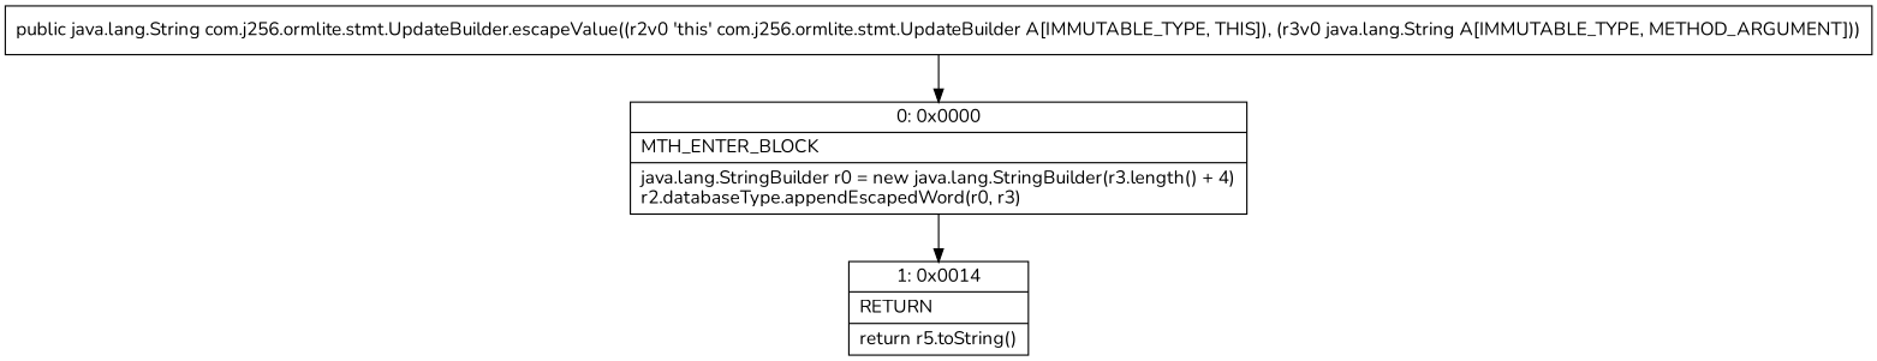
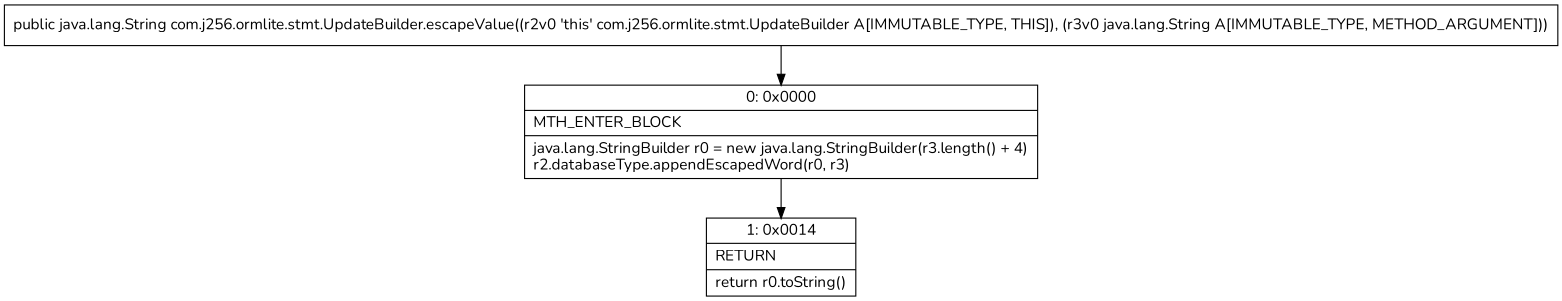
  digraph {
    fontname=Nunito
    node [shape=record fontname=Nunito]
    edge [fontname=Nunito]
    n1 [label="{0\:\ 0x0000|MTH_ENTER_BLOCK\l|java.lang.StringBuilder r0 = new java.lang.StringBuilder(r3.length() + 4)\lr2.databaseType.appendEscapedWord(r0, r3)\l}"]
-   n2 [label="{1\:\ 0x0014|RETURN\l|return r5.toString()\l}"]
+   n2 [label="{1\:\ 0x0014|RETURN\l|return r0.toString()\l}"]
    n3 [label="{public java.lang.String com.j256.ormlite.stmt.UpdateBuilder.escapeValue((r2v0 'this' com.j256.ormlite.stmt.UpdateBuilder A[IMMUTABLE_TYPE, THIS]), (r3v0 java.lang.String A[IMMUTABLE_TYPE, METHOD_ARGUMENT])) }"]
    n1 -> n2
    n3 -> n1
  }
